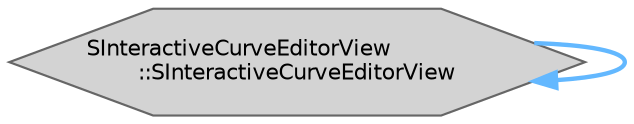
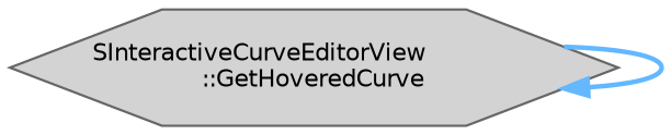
  digraph {
    rankdir=TB
-   n1 [color=gray40 fillcolor=lightgrey fontcolor=black fontname=Helvetica fontsize=10 height=0.2 label="SInteractiveCurveEditorView\l::SInteractiveCurveEditorView" shape=hexagon style=filled width=0.4]
+   n1 [color=gray40 fillcolor=lightgrey fontcolor=black fontname=Helvetica fontsize=10 height=0.2 label="SInteractiveCurveEditorView\l::GetHoveredCurve" shape=hexagon style=filled width=0.4]
    n1 -> n1 [color=steelblue1 fontname=Helvetica fontsize=10 labelfontname=Helvetica labelfontsize=10 style=bold]
  }
